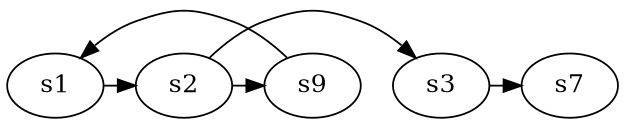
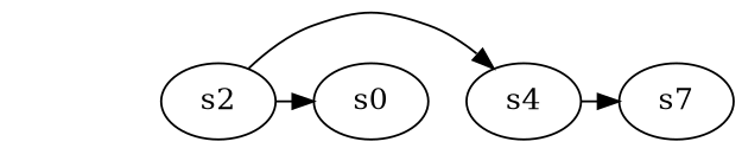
  digraph {
    node [player=0]
-   s1 [player=1]
-   s0 [label=s9]
+   s0
    s2
-   s3 [player=1]
+   s3 [player=1 label=s4]
    n5 [label=s7]
-   s1 -> s2 [constraint="time % 4 == 2"]
-   s0 -> s1 [constraint="time % 5 == 4"]
    s2 -> s0 [constraint="!(time % 3 == 0)"]
    s2 -> s3 [constraint="time % 2 == 0"]
    s3 -> n5 [constraint="time % 3 == 0"]
  }
